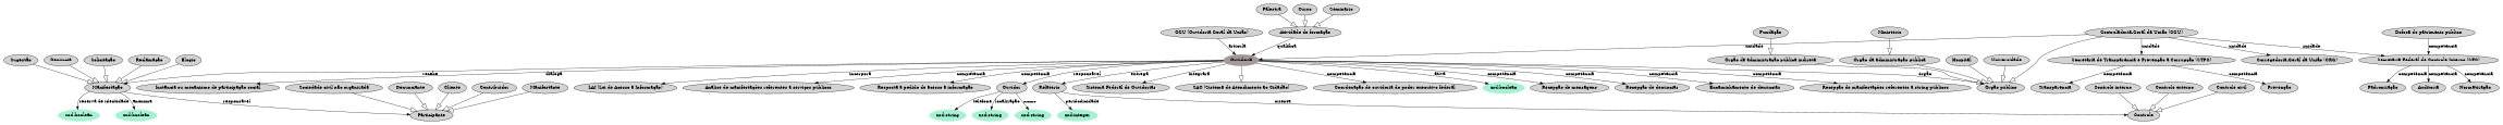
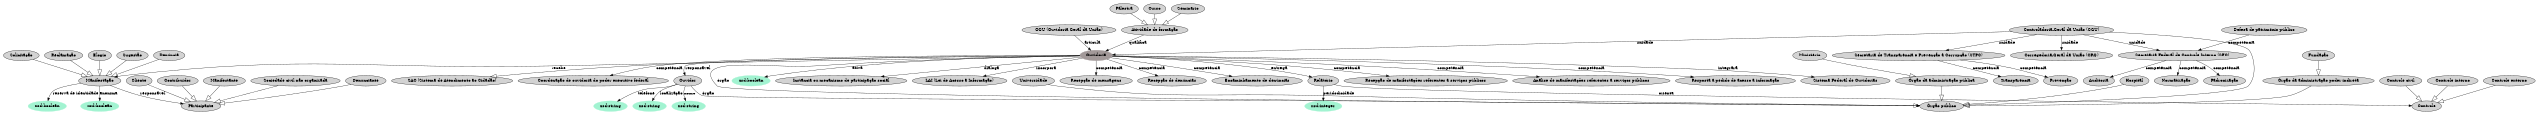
  digraph {
    fontname="DejaVu Serif"
    node [fontname="DejaVu Serif" style=filled]
    edge [fontname="DejaVu Serif"]
    Ouvidoria [color="#A29999"]
    "Instância ou mecanismo de participação social"
    "LAI (Lei de Acesso à Informação)"
    "Manifestação"
    "Recepção de mensagens"
    "Recepção de denúncias"
    "Encaminhamento de denúncias"
-   "Recepção de manifestações referentes a serviços públicos" [label="Recepção de manifestações referentes a string públicos"]
+   "Recepção de manifestações referentes a serviços públicos"
    "Órgão público"
    "Análise de manifestações referentes a serviços públicos"
    "Resposta a pedido de acesso à informação"
    Ouvidor
    "Relatório"
    "Sistema Federal de Ouvidorias"
    "SAC (Sistema de Atendimento ao Cidadão)"
    "Coordenação de ouvidoria do poder executivo federal"
    n17 [color="#A2F3D1" label="xsd:boolean"]
    Participante
    n19 [color="#A2F3D1" label="xsd:boolean"]
    n20 [color="#A2F3D1" label="xsd:boolean"]
    n21 [color="#A2F3D1" label="xsd:string"]
    n22 [color="#A2F3D1" label="xsd:string"]
    n23 [color="#A2F3D1" label="xsd:string"]
    n24 [color="#A2F3D1" label="xsd:integer"]
    Controle
    "Controladoria-Geral da União (CGU)"
    "Secretaria Federal de Controle Interno (SFC)"
    "Corregedoria-Geral da União (CRG)"
    "Secretaria de Transparência e Prevenção à Corrupção (STPC)"
    "Normatização"
    "Padronização"
    Auditoria
    "Transparência"
    "Prevenção"
    "Defesa de patrimônio público"
    "Órgão da administração pública"
    Hospital
    "Ministério"
    Universidade
-   "Órgão da administração pública indireta"
+   "Órgão da administração pública indireta" [label="Órgão da administração poder indireta"]
    "Fundação"
    "OGU (Ouvidoria Geral da União)"
    "Controle interno"
    "Controle externo"
    "Controle civil"
    Denunciante
    Cliente
    Contribuidor
    Manifestante
    "Sociedade civil não organizada"
    "Solicitação"
    "Reclamação"
    Elogio
    "Sugestão"
    "Denúncia"
    "Atividade de formação"
    Palestra
    Curso
    "Seminário"
    Ouvidoria -> "Instância ou mecanismo de participação social" [label=dialoga]
    Ouvidoria -> "LAI (Lei de Acesso à Informação)" [label=incorpora]
    Ouvidoria -> "Manifestação" [label=recebe]
    Ouvidoria -> "Recepção de mensagens" [label="competência"]
    Ouvidoria -> "Recepção de denúncias" [label="competência"]
    Ouvidoria -> "Encaminhamento de denúncias" [label="competência"]
    Ouvidoria -> "Recepção de manifestações referentes a serviços públicos" [label="competência"]
    Ouvidoria -> "Órgão público" [label="órgão"]
    Ouvidoria -> "Análise de manifestações referentes a serviços públicos" [label="competência"]
    Ouvidoria -> "Resposta a pedido de acesso à informação" [label="competência"]
    Ouvidoria -> Ouvidor [label="responsável"]
    Ouvidoria -> "Relatório" [label=entrega]
    Ouvidoria -> "Sistema Federal de Ouvidorias" [label="integrará"]
    Ouvidoria -> "SAC (Sistema de Atendimento ao Cidadão)" [arrowhead=empty arrowsize=2]
    Ouvidoria -> "Coordenação de ouvidoria do poder executivo federal" [label="competência"]
    Ouvidoria -> n17 [label=ativa]
    "Manifestação" -> Participante [label="responsável"]
    "Manifestação" -> n19 [label="reserva de identidade"]
    "Manifestação" -> n20 [label="anônima"]
+   Ouvidor -> "Órgão público" [label="órgão"]
    Ouvidor -> n21 [label=nome]
    Ouvidor -> n22 [label=telefone]
    Ouvidor -> n23 [label="localização"]
    "Relatório" -> n24 [label=peridodicidade]
    "Relatório" -> Controle [label=orienta]
    "Controladoria-Geral da União (CGU)" -> Ouvidoria [label=unidade]
    "Controladoria-Geral da União (CGU)" -> "Órgão público" [arrowhead=empty arrowsize=2]
    "Controladoria-Geral da União (CGU)" -> "Secretaria Federal de Controle Interno (SFC)" [label=unidade]
    "Controladoria-Geral da União (CGU)" -> "Corregedoria-Geral da União (CRG)" [label=unidade]
    "Controladoria-Geral da União (CGU)" -> "Secretaria de Transparência e Prevenção à Corrupção (STPC)" [label=unidade]
    "Secretaria Federal de Controle Interno (SFC)" -> "Normatização" [label="competência"]
    "Secretaria Federal de Controle Interno (SFC)" -> "Padronização" [label="competência"]
    "Secretaria Federal de Controle Interno (SFC)" -> Auditoria [label="competência"]
    "Secretaria de Transparência e Prevenção à Corrupção (STPC)" -> "Transparência" [label="competência"]
    "Secretaria de Transparência e Prevenção à Corrupção (STPC)" -> "Prevenção" [label="competência"]
    "Defesa de patrimônio público" -> "Secretaria Federal de Controle Interno (SFC)" [label="competência"]
    "Órgão da administração pública" -> "Órgão público" [arrowhead=empty arrowsize=2]
    Hospital -> "Órgão público" [arrowhead=empty arrowsize=2]
    "Ministério" -> "Órgão da administração pública" [arrowhead=empty arrowsize=2]
    Universidade -> "Órgão público" [arrowhead=empty arrowsize=2]
    "Órgão da administração pública indireta" -> "Órgão público" [arrowhead=empty arrowsize=2]
    "Fundação" -> "Órgão da administração pública indireta" [arrowhead=empty arrowsize=2]
    "OGU (Ouvidoria Geral da União)" -> Ouvidoria [label=articula]
    "Controle interno" -> Controle [arrowhead=empty arrowsize=2]
    "Controle externo" -> Controle [arrowhead=empty arrowsize=2]
    "Controle civil" -> Controle [arrowhead=empty arrowsize=2]
    Denunciante -> Participante [arrowhead=empty arrowsize=2]
    Cliente -> Participante [arrowhead=empty arrowsize=2]
    Contribuidor -> Participante [arrowhead=empty arrowsize=2]
    Manifestante -> Participante [arrowhead=empty arrowsize=2]
    "Sociedade civil não organizada" -> Participante [arrowhead=empty arrowsize=2]
    "Solicitação" -> "Manifestação" [arrowhead=empty arrowsize=2]
    "Reclamação" -> "Manifestação" [arrowhead=empty arrowsize=2]
    Elogio -> "Manifestação" [arrowhead=empty arrowsize=2]
    "Sugestão" -> "Manifestação" [arrowhead=empty arrowsize=2]
    "Denúncia" -> "Manifestação" [arrowhead=empty arrowsize=2]
    "Atividade de formação" -> Ouvidoria [label=qualifica]
    Palestra -> "Atividade de formação" [arrowhead=empty arrowsize=2]
    Curso -> "Atividade de formação" [arrowhead=empty arrowsize=2]
    "Seminário" -> "Atividade de formação" [arrowhead=empty arrowsize=2]
  }
